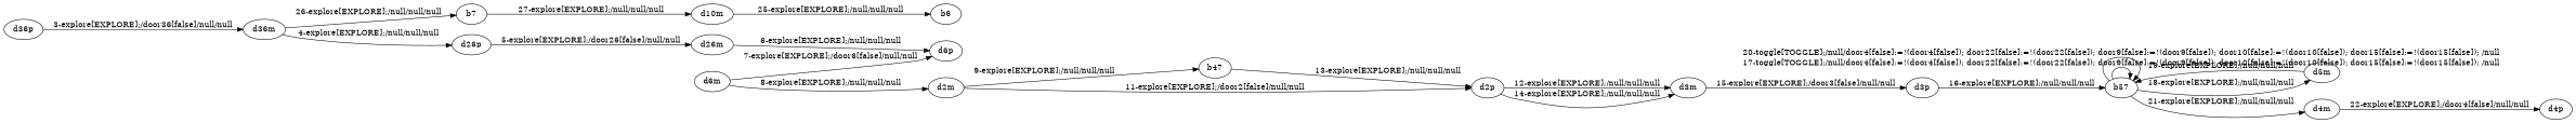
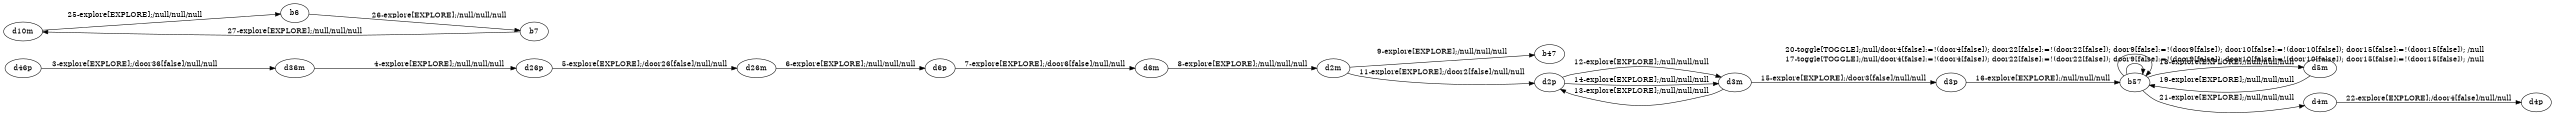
  digraph {
    rankdir=LR
-   d36p
+   d36p [label=d46p]
    d36m
    d26p
    d26m
    d6p
    d6m
    d2m
    b47
    d2p
    d3m
    d3p
    b57
    d5m
    d4m
    d4p
    d10m
    b6
    b7
    d36p -> d36m [label="3-explore[EXPLORE];/door36[false]/null/null"]
    d36m -> d26p [label="4-explore[EXPLORE];/null/null/null"]
    d26p -> d26m [label="5-explore[EXPLORE];/door26[false]/null/null"]
    d26m -> d6p [label="6-explore[EXPLORE];/null/null/null"]
-   d6m -> d6p [label="7-explore[EXPLORE];/door6[false]/null/null"]
+   d6p -> d6m [label="7-explore[EXPLORE];/door6[false]/null/null"]
    d6m -> d2m [label="8-explore[EXPLORE];/null/null/null"]
    d2m -> b47 [label="9-explore[EXPLORE];/null/null/null"]
    d2m -> d2p [label="11-explore[EXPLORE];/door2[false]/null/null"]
    d2p -> d3m [label="12-explore[EXPLORE];/null/null/null"]
    d2p -> d3m [label="14-explore[EXPLORE];/null/null/null"]
-   b47 -> d2p [label="13-explore[EXPLORE];/null/null/null"]
+   d3m -> d2p [label="13-explore[EXPLORE];/null/null/null"]
    d3m -> d3p [label="15-explore[EXPLORE];/door3[false]/null/null"]
    d3p -> b57 [label="16-explore[EXPLORE];/null/null/null"]
    b57 -> b57 [label="17-toggle[TOGGLE];/null/door4[false]:=!(door4[false]); door22[false]:=!(door22[false]); door9[false]:=!(door9[false]); door10[false]:=!(door10[false]); door15[false]:=!(door15[false]); /null"]
    b57 -> b57 [label="20-toggle[TOGGLE];/null/door4[false]:=!(door4[false]); door22[false]:=!(door22[false]); door9[false]:=!(door9[false]); door10[false]:=!(door10[false]); door15[false]:=!(door15[false]); /null"]
    b57 -> d5m [label="18-explore[EXPLORE];/null/null/null"]
    b57 -> d4m [label="21-explore[EXPLORE];/null/null/null"]
    d5m -> b57 [label="19-explore[EXPLORE];/null/null/null"]
    d4m -> d4p [label="22-explore[EXPLORE];/door4[false]/null/null"]
    d10m -> b6 [label="25-explore[EXPLORE];/null/null/null"]
-   d36m -> b7 [label="26-explore[EXPLORE];/null/null/null"]
+   b6 -> b7 [label="26-explore[EXPLORE];/null/null/null"]
    b7 -> d10m [label="27-explore[EXPLORE];/null/null/null"]
  }
